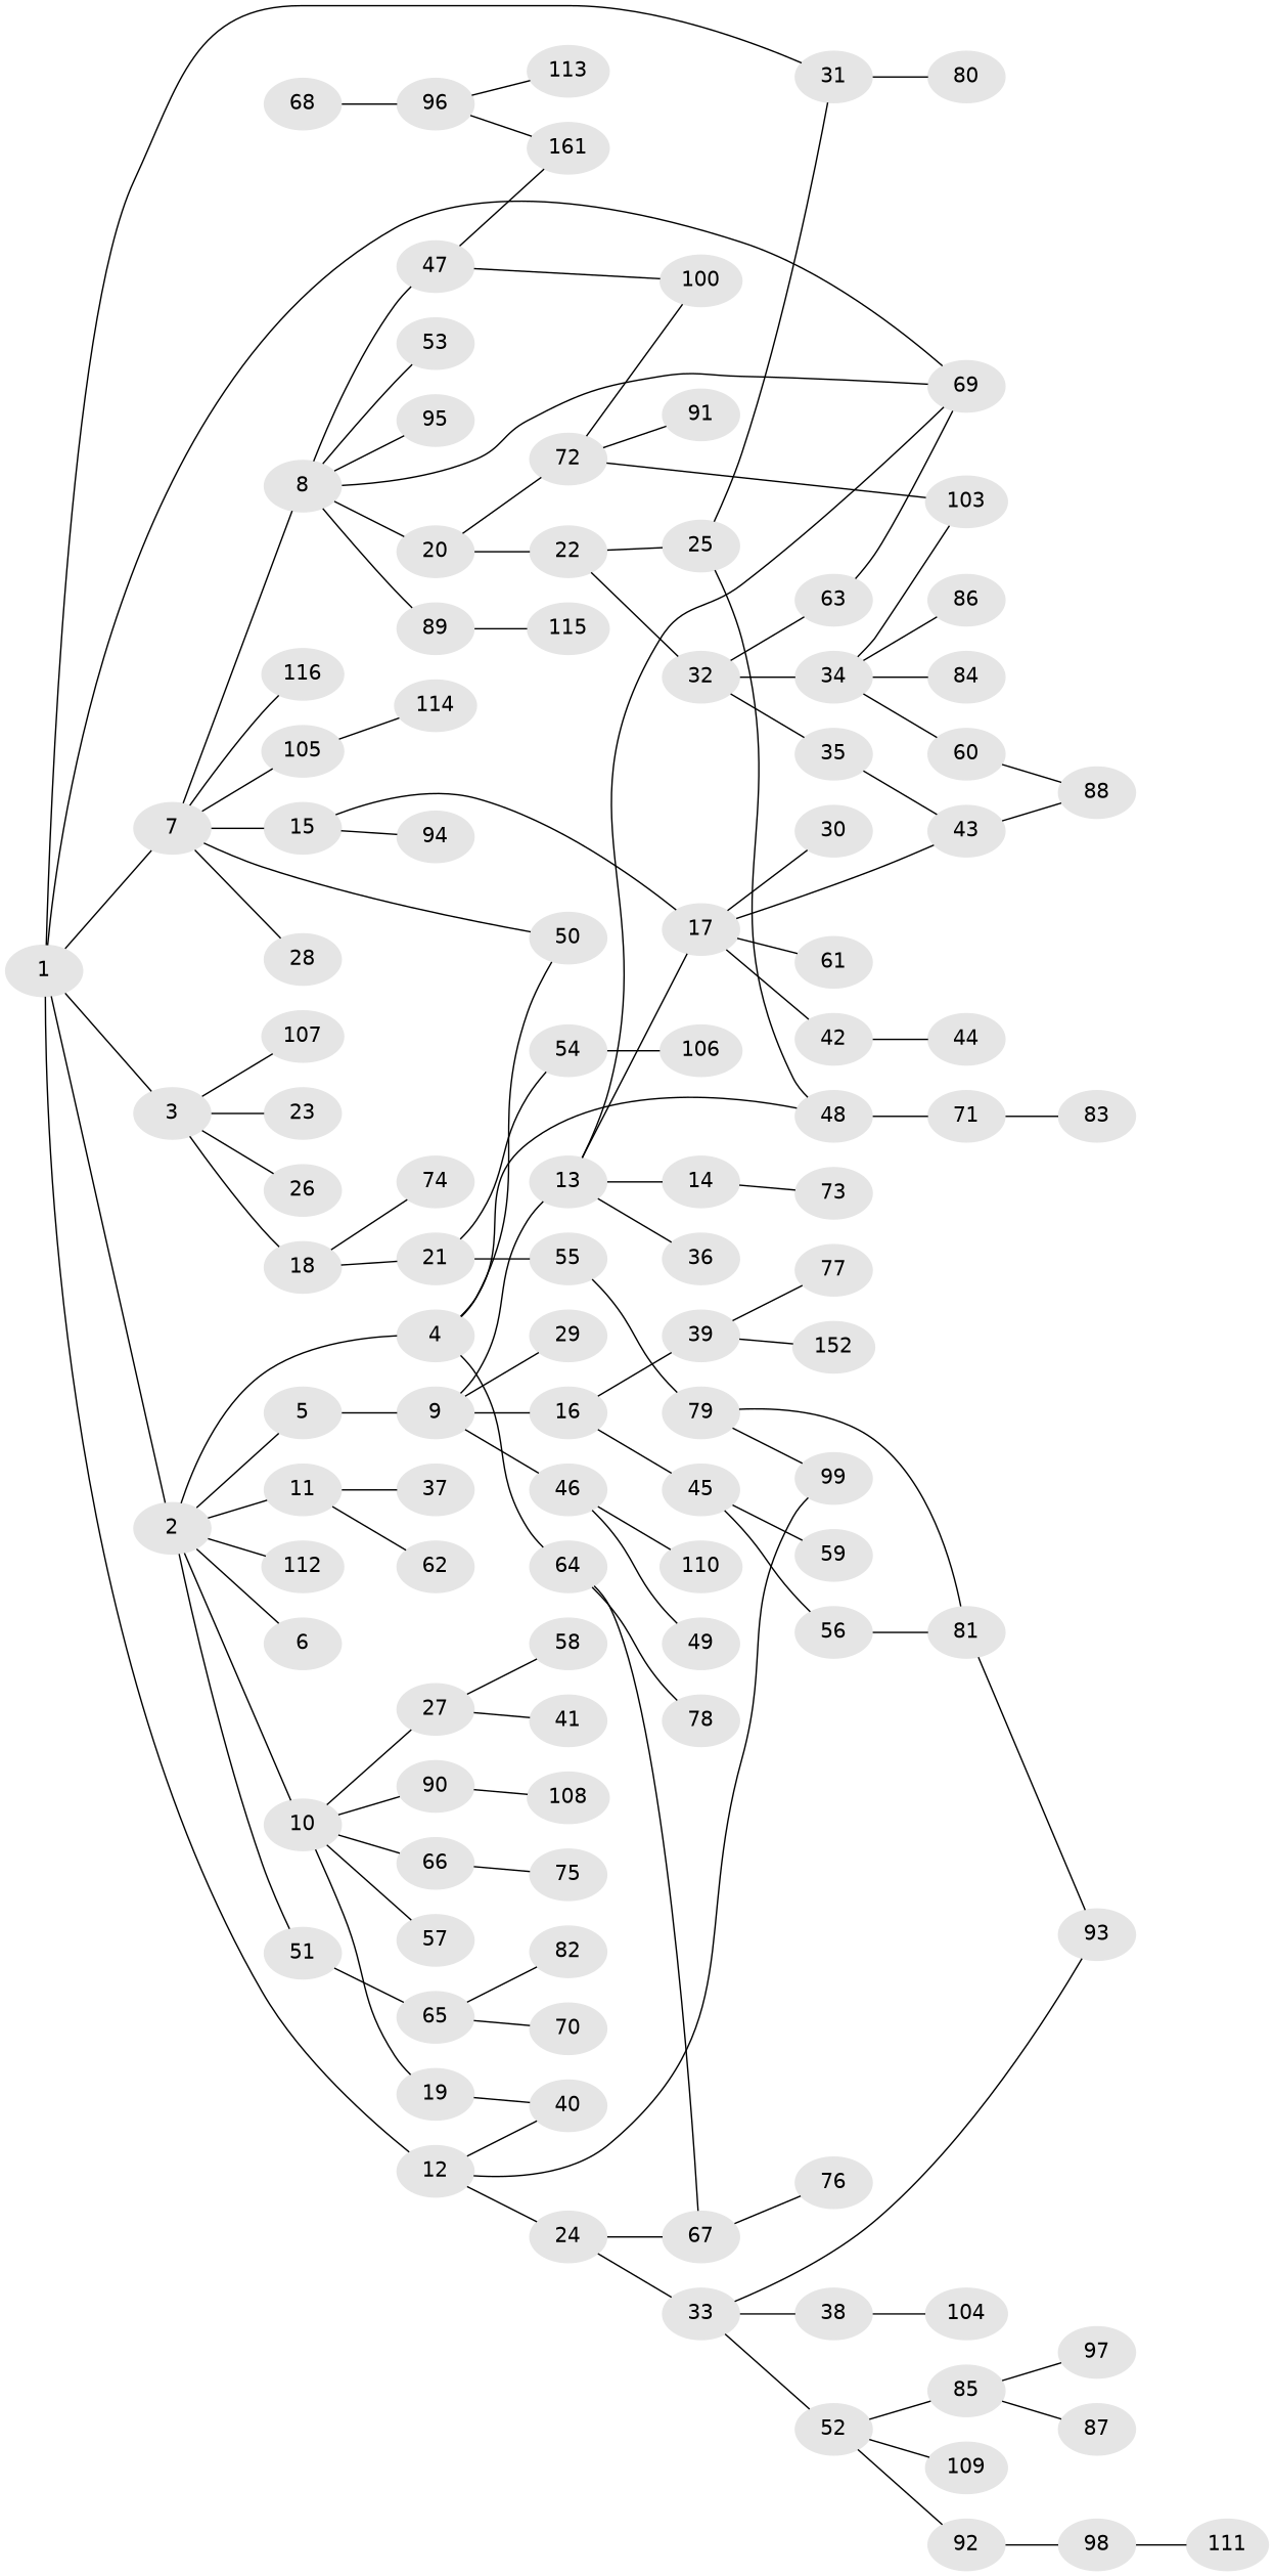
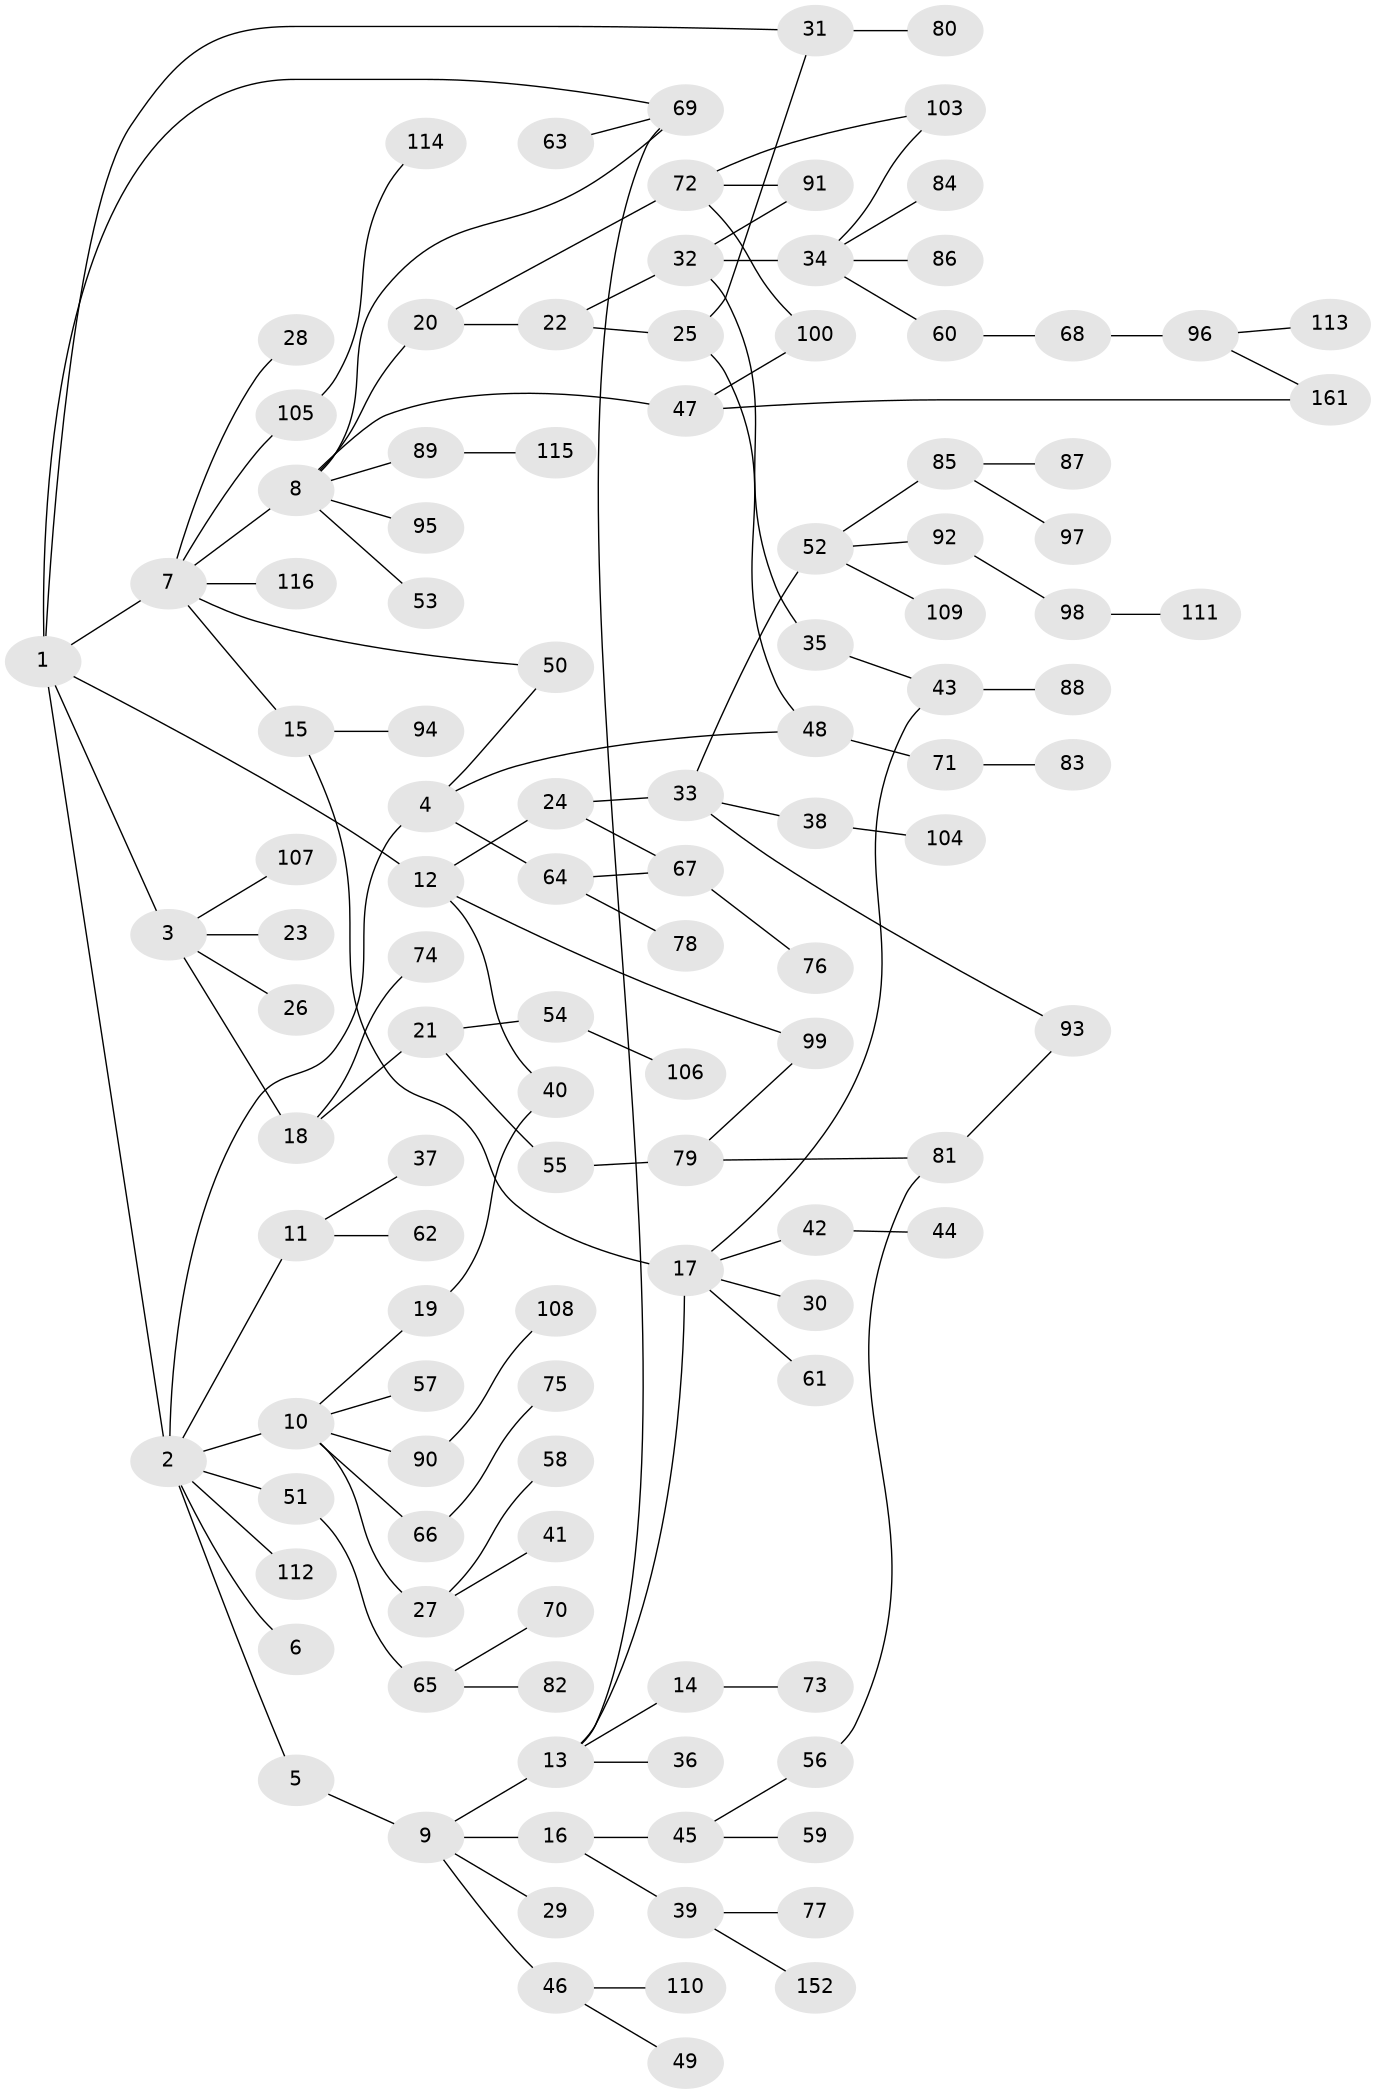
  graph {
    fontname="DejaVu Sans"
    rankdir=LR
    node [color=gray90 fontname="DejaVu Sans" style=filled]
    edge [fontname="DejaVu Sans"]
    1
    2
    3
    7
    12
    31
    69
    4
    5
    6
    10
    11
    51
    112
    18
    23
    26
    107
    50
    8
    15
    28
    105
    116
    24
    40
    99
    80
    48
    64
    9
    19
    27
    57
    66
    90
    37
    62
    65
    21
    74
    71
    67
    78
    13
    16
    29
    46
    20
    47
    53
    89
    95
    17
    94
    114
    22
    72
    100
    n60 [label=161]
    115
    14
    36
    39
    45
    49
    110
    41
    58
    75
    108
    33
    73
    30
    42
    43
    61
    77
    n79 [label=152]
    56
    59
    44
    88
    54
    55
    25
    32
    103
    91
    106
    79
    34
    35
    63
    38
    52
    93
    76
    60
    84
    86
    104
    85
    92
    109
    68
    81
    83
    70
    82
    87
    97
    98
    96
    113
    111
    1 -- 2
    1 -- 3
    1 -- 7
    1 -- 12
    1 -- 31
    1 -- 69
    2 -- 4
    2 -- 5
    2 -- 6
    2 -- 10
    2 -- 11
    2 -- 51
    2 -- 112
    3 -- 18
    3 -- 23
    3 -- 26
    3 -- 107
    7 -- 50
    7 -- 8
    7 -- 15
    7 -- 28
    7 -- 105
    7 -- 116
    12 -- 24
    12 -- 40
    12 -- 99
    31 -- 80
    4 -- 50
    4 -- 48
    4 -- 64
    5 -- 9
    10 -- 19
    10 -- 27
    10 -- 57
    10 -- 66
    10 -- 90
    11 -- 37
    11 -- 62
    51 -- 65
    18 -- 21
    18 -- 74
    8 -- 69
    8 -- 20
    8 -- 47
    8 -- 53
    8 -- 89
    8 -- 95
    15 -- 17
    15 -- 94
    105 -- 114
    24 -- 67
    24 -- 33
    48 -- 71
    64 -- 67
    64 -- 78
    9 -- 13
    9 -- 16
    9 -- 29
    9 -- 46
    19 -- 40
    27 -- 41
    27 -- 58
    66 -- 75
    90 -- 108
    65 -- 70
    65 -- 82
    21 -- 54
    21 -- 55
    71 -- 83
    67 -- 76
    13 -- 69
    13 -- 17
    13 -- 14
    13 -- 36
    16 -- 39
    16 -- 45
    46 -- 49
    46 -- 110
    20 -- 22
    20 -- 72
    47 -- 100
    47 -- n60
    89 -- 115
    17 -- 30
    17 -- 42
    17 -- 43
    17 -- 61
    22 -- 25
    22 -- 32
    72 -- 100
    72 -- 103
    72 -- 91
    14 -- 73
    39 -- 77
    39 -- n79
    45 -- 56
    45 -- 59
    33 -- 38
    33 -- 52
    33 -- 93
    42 -- 44
    43 -- 88
    56 -- 81
    54 -- 106
    55 -- 79
    25 -- 31
    25 -- 48
    32 -- 34
    32 -- 35
-   32 -- 63
+   32 -- 91
    79 -- 99
    79 -- 81
    34 -- 103
    34 -- 60
    34 -- 84
    34 -- 86
    35 -- 43
    63 -- 69
    38 -- 104
    52 -- 85
    52 -- 92
    52 -- 109
-   60 -- 88
+   60 -- 68
    85 -- 87
    85 -- 97
    92 -- 98
    68 -- 96
    81 -- 93
    98 -- 111
    96 -- n60
    96 -- 113
  }
